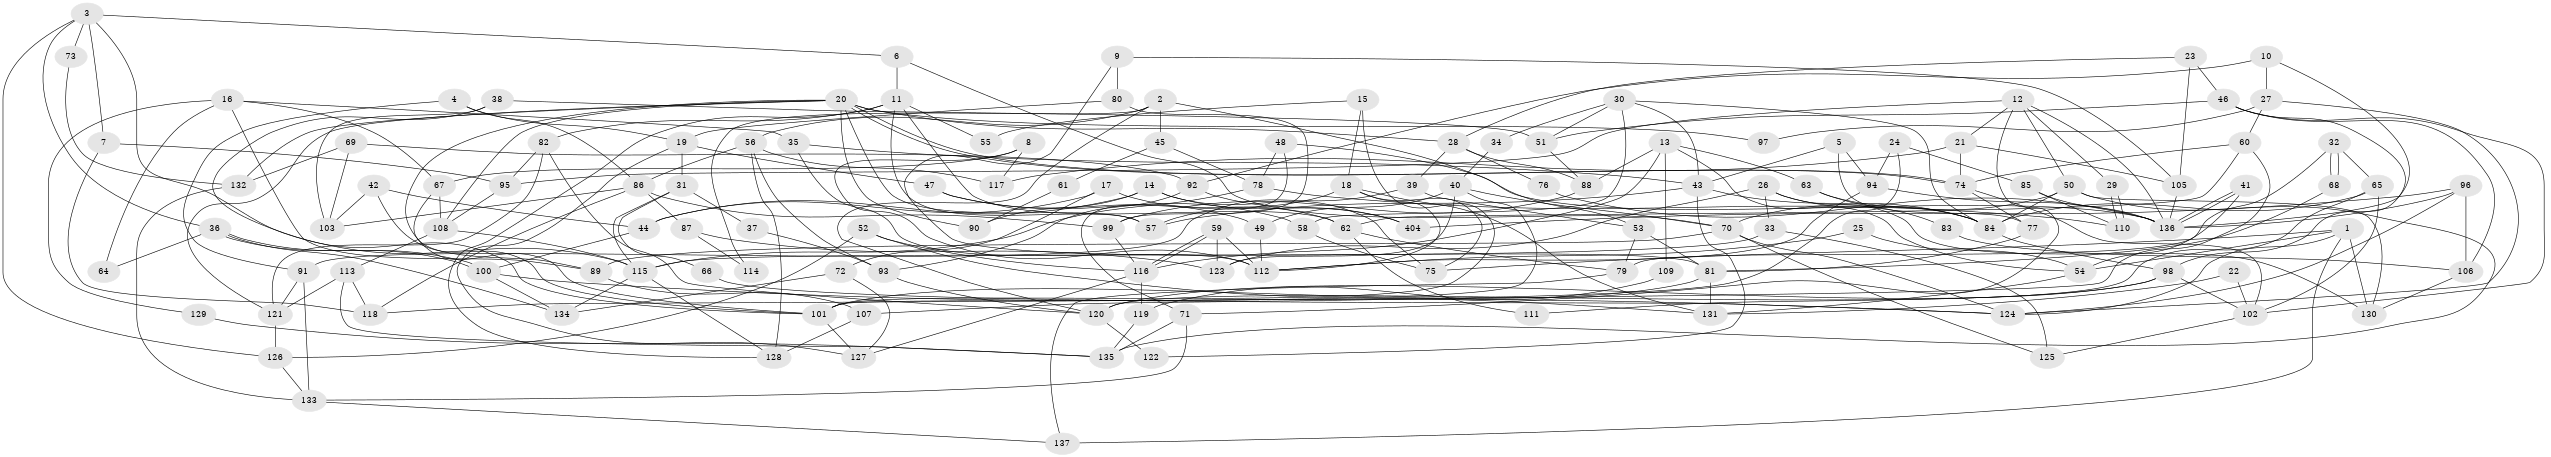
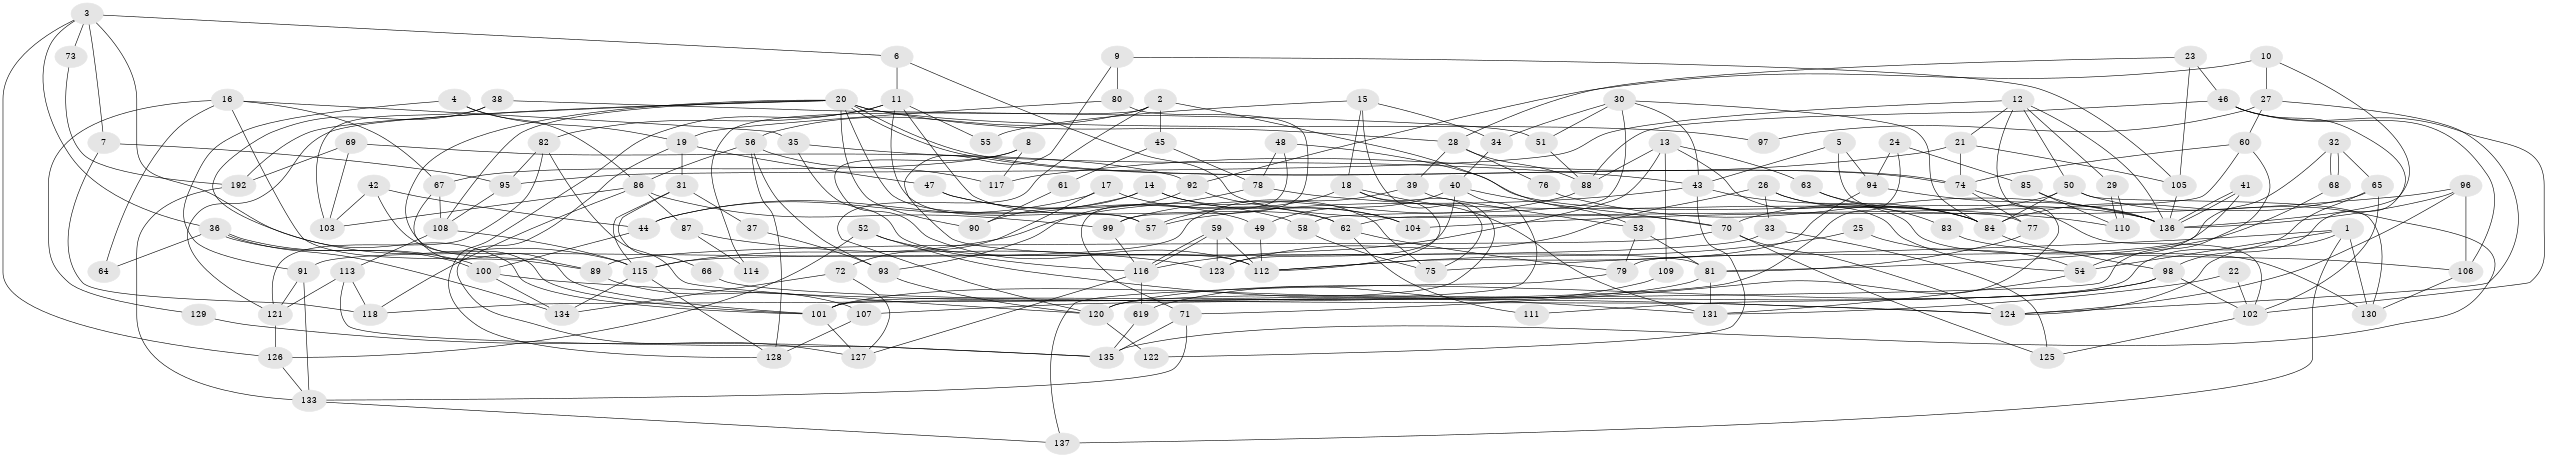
  graph {
    node [color=gray90 style=filled]
    1
    54
    75
    124
    130
    137
    131
    2
    45
    53
    56
    114
    120
    61
    78
    81
    79
    86
    117
    128
    93
    122
    3
    6
    7
    36
    73
    115
    126
    11
    70
    95
    118
    19
    31
    47
    127
    64
    100
    134
-   132
+   132 [label=192]
    133
    4
    91
    103
    99
    87
    121
    5
    43
    77
    94
    57
    84
    112
    136
    55
    62
    82
    89
    125
    108
    8
    67
    101
    9
    80
    105
    10
    27
    92
    97
    60
-   104 [label=404]
+   104
    111
    12
    21
    29
    50
    71
    74
    110
    135
    13
    63
    88
    109
    116
    83
-   119
+   119 [label=619]
    14
    44
    90
    15
    18
    34
    40
    16
    35
    129
    107
    17
    72
    37
    66
    58
    49
    20
    28
    39
    76
    102
    113
    22
    23
    46
    51
    98
    106
    24
    85
    25
    26
    33
    123
    30
    32
    65
    68
    38
    41
    42
    48
    52
    59
    69
    96
    1 -- 54
    1 -- 75
    1 -- 124
    1 -- 130
    1 -- 137
    54 -- 131
    2 -- 45
    2 -- 53
    2 -- 56
    2 -- 114
    2 -- 120
    45 -- 61
    45 -- 78
    53 -- 81
    53 -- 79
    56 -- 86
    56 -- 117
    56 -- 128
    56 -- 93
    120 -- 122
    61 -- 90
    78 -- 115
    78 -- 110
    81 -- 131
    81 -- 101
    79 -- 137
    86 -- 118
    86 -- 103
    86 -- 99
    86 -- 87
    93 -- 120
    3 -- 6
    3 -- 7
    3 -- 36
    3 -- 73
    3 -- 115
    3 -- 126
    6 -- 11
    6 -- 70
    7 -- 95
    7 -- 118
    36 -- 64
    36 -- 100
    36 -- 100
    36 -- 134
    73 -- 132
    115 -- 128
    115 -- 134
    126 -- 133
    11 -- 128
    11 -- 57
    11 -- 55
    11 -- 62
    11 -- 82
    70 -- 124
    70 -- 89
    70 -- 125
    95 -- 108
    19 -- 31
    19 -- 47
    19 -- 127
    31 -- 115
    31 -- 37
    31 -- 66
    47 -- 58
    47 -- 49
    100 -- 124
    100 -- 134
    132 -- 133
    133 -- 137
    4 -- 86
    4 -- 19
    4 -- 91
    91 -- 133
    91 -- 121
    99 -- 116
    87 -- 114
    87 -- 123
    121 -- 126
    5 -- 43
    5 -- 77
    5 -- 94
    43 -- 122
    43 -- 57
    43 -- 84
    77 -- 81
    94 -- 112
    94 -- 136
    84 -- 98
    62 -- 79
    62 -- 111
    82 -- 120
    82 -- 95
    82 -- 121
    89 -- 107
    108 -- 115
    108 -- 113
    8 -- 117
    8 -- 112
    8 -- 67
    67 -- 108
    67 -- 101
    101 -- 127
    9 -- 81
    9 -- 80
    9 -- 105
    80 -- 19
    80 -- 99
    105 -- 136
    10 -- 136
    10 -- 27
    10 -- 92
    27 -- 124
    27 -- 97
    27 -- 60
    92 -- 93
    92 -- 104
    60 -- 118
    60 -- 62
    60 -- 74
    12 -- 95
    12 -- 136
    12 -- 21
    12 -- 29
    12 -- 50
    12 -- 71
    21 -- 117
    21 -- 105
    21 -- 74
    29 -- 110
    29 -- 110
    50 -- 130
    50 -- 70
    50 -- 84
    50 -- 135
    71 -- 133
    71 -- 135
    74 -- 77
    74 -- 102
    13 -- 54
    13 -- 63
    13 -- 88
    13 -- 109
    13 -- 116
    63 -- 84
    63 -- 83
    88 -- 99
    109 -- 119
    116 -- 127
    116 -- 119
    83 -- 106
    119 -- 135
    14 -- 75
    14 -- 104
    14 -- 44
    14 -- 90
    44 -- 100
    15 -- 55
    15 -- 101
    15 -- 18
+   15 -- 34
    18 -- 75
    18 -- 131
    18 -- 57
    18 -- 112
    34 -- 40
    40 -- 70
    40 -- 101
    40 -- 49
    40 -- 123
    16 -- 64
    16 -- 89
    16 -- 67
    16 -- 35
    16 -- 129
    35 -- 43
    35 -- 112
    129 -- 135
    107 -- 128
    17 -- 62
    17 -- 44
    17 -- 72
    72 -- 127
    72 -- 134
    37 -- 93
    66 -- 124
    58 -- 75
    49 -- 112
    20 -- 132
    20 -- 121
    20 -- 57
    20 -- 89
    20 -- 108
    20 -- 97
    20 -- 74
    20 -- 74
    20 -- 90
    20 -- 28
    28 -- 88
    28 -- 39
    28 -- 76
    39 -- 53
    39 -- 91
    76 -- 136
    102 -- 125
    113 -- 118
    113 -- 121
    113 -- 135
    22 -- 131
    22 -- 102
    23 -- 105
    23 -- 28
    23 -- 46
    46 -- 102
-   46 -- 51
+   46 -- 88
    46 -- 98
    46 -- 106
    51 -- 88
    98 -- 120
    98 -- 111
    98 -- 102
    106 -- 130
    24 -- 94
    24 -- 107
    24 -- 85
    85 -- 136
    85 -- 110
    25 -- 54
    25 -- 112
    26 -- 130
    26 -- 84
    26 -- 33
    26 -- 123
    33 -- 115
    33 -- 125
    30 -- 43
    30 -- 84
    30 -- 34
    30 -- 58
    30 -- 51
    32 -- 79
    32 -- 65
    32 -- 68
    32 -- 68
    65 -- 120
    65 -- 84
    65 -- 102
    68 -- 81
    38 -- 103
    38 -- 101
    38 -- 51
    41 -- 54
    41 -- 136
    41 -- 136
    42 -- 103
    42 -- 101
    42 -- 44
    48 -- 78
    48 -- 136
    48 -- 71
    52 -- 131
    52 -- 126
    52 -- 116
    59 -- 112
    59 -- 116
    59 -- 116
    59 -- 123
    69 -- 132
    69 -- 103
    69 -- 92
    96 -- 124
    96 -- 136
    96 -- 104
    96 -- 106
  }
